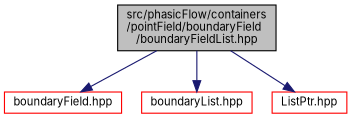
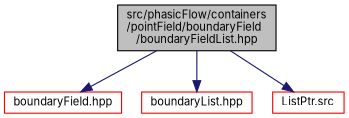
  digraph {
    fontname=Inter
    node [color=red fillcolor=white fontname=Inter fontsize=10 shape=record style=filled]
    edge [color=midnightblue fontname=Inter fontsize=10 labelfontname=Helvetica labelfontsize=10 style=solid]
    n1 [color=black fillcolor=grey75 fontcolor=black height=0.2 label="src/phasicFlow/containers\l/pointField/boundaryField\l/boundaryFieldList.hpp" width=0.4]
    n2 [height=0.2 label="boundaryField.hpp" width=0.4]
    n3 [height=0.2 label="boundaryList.hpp" width=0.4]
-   n4 [height=0.2 label="ListPtr.hpp" width=0.4]
+   n4 [height=0.2 label="ListPtr.src" width=0.4]
    n1 -> n2
    n1 -> n3
    n1 -> n4
  }
